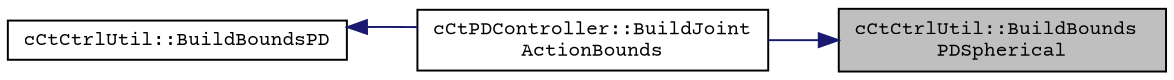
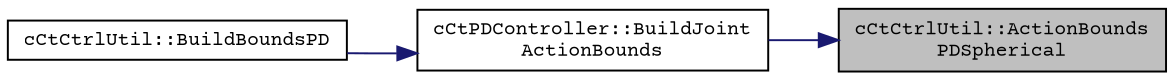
  digraph {
    fontname="Courier Prime"
    rankdir=RL
    node [color=black fillcolor=white fontname="Courier Prime" fontsize=10 shape=record style=filled]
    edge [color=midnightblue dir=back fontname="Courier Prime" fontsize=10 labelfontname=Helvetica labelfontsize=10 style=solid]
-   n1 [fillcolor=grey75 fontcolor=black height=0.2 label="cCtCtrlUtil::BuildBounds\lPDSpherical" width=0.4]
+   n1 [fillcolor=grey75 fontcolor=black height=0.2 label="cCtCtrlUtil::ActionBounds\lPDSpherical" width=0.4]
    n2 [height=0.2 label="cCtPDController::BuildJoint\lActionBounds" width=0.4]
    n3 [height=0.2 label="cCtCtrlUtil::BuildBoundsPD" width=0.4]
    n1 -> n2
-   n3 -> n2
+   n2 -> n3
  }
